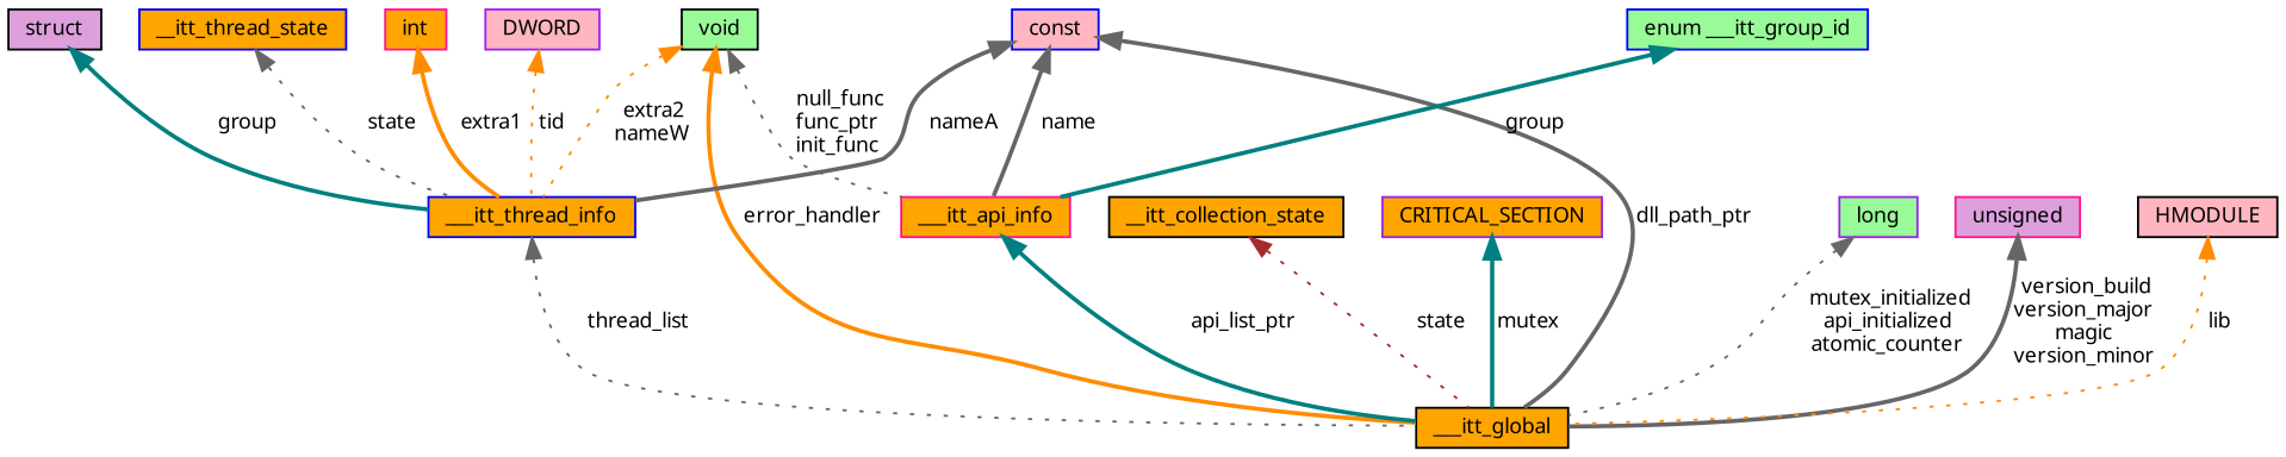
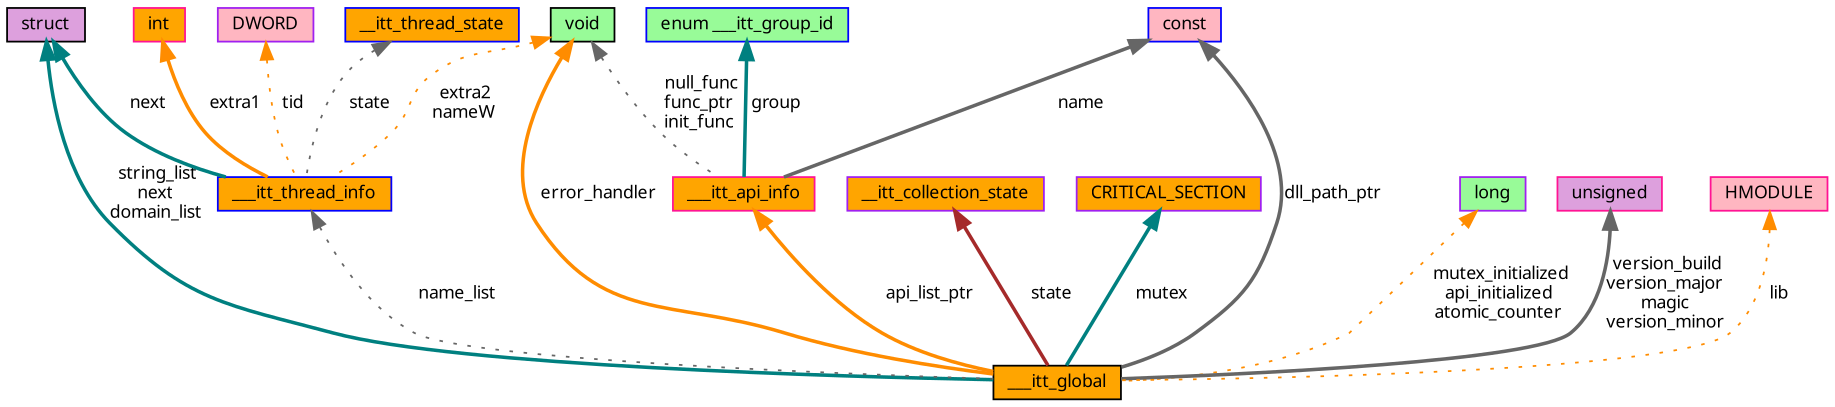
  digraph {
    fontname="Noto Sans"
    rankdir=TB
    node [color=black fillcolor=orange fontname="Noto Sans" fontsize=10 shape=record style=filled]
    edge [color=gray40 dir=back fontname="Noto Sans" fontsize=10 labelfontname=Helvetica labelfontsize=10 style=bold]
    n1 [fontcolor=black height=0.2 label=___itt_global width=0.4]
    n2 [fillcolor=plum height=0.2 label=struct width=0.4]
    n3 [color=blue height=0.2 label=___itt_thread_info width=0.4]
    n4 [fillcolor=palegreen height=0.2 label=void width=0.4]
    n5 [color=deeppink height=0.2 label=___itt_api_info width=0.4]
-   n6 [height=0.2 label=__itt_collection_state width=0.4]
+   n6 [color=purple height=0.2 label=__itt_collection_state width=0.4]
    n7 [color=purple height=0.2 label=CRITICAL_SECTION width=0.4]
    n8 [color=blue fillcolor=lightpink height=0.2 label=const width=0.4]
    n9 [color=blue fillcolor=palegreen height=0.2 label="enum ___itt_group_id" width=0.4]
    n10 [color=purple fillcolor=palegreen height=0.2 label=long width=0.4]
    n11 [color=deeppink fillcolor=plum height=0.2 label=unsigned width=0.4]
    n12 [color=blue height=0.2 label=__itt_thread_state width=0.4]
    n13 [color=deeppink height=0.2 label=int width=0.4]
    n14 [color=purple fillcolor=lightpink height=0.2 label=DWORD width=0.4]
-   n15 [fillcolor=lightpink height=0.2 label=HMODULE width=0.4]
-   n2 -> n3 [color=teal label=" group"]
-   n3 -> n1 [label=" thread_list" style=dotted]
+   n15 [color=deeppink fillcolor=lightpink height=0.2 label=HMODULE width=0.4]
+   n2 -> n1 [color=teal label=" string_list\nnext\ndomain_list"]
+   n2 -> n3 [color=teal label=" next"]
+   n3 -> n1 [label=" name_list" style=dotted]
    n4 -> n1 [color=darkorange label=" error_handler"]
    n4 -> n3 [color=darkorange label=" extra2\nnameW" style=dotted]
    n4 -> n5 [label=" null_func\nfunc_ptr\ninit_func" style=dotted]
-   n5 -> n1 [color=teal label=" api_list_ptr"]
-   n6 -> n1 [color=brown label=" state" style=dotted]
+   n5 -> n1 [color=darkorange label=" api_list_ptr"]
+   n6 -> n1 [color=brown label=" state"]
    n7 -> n1 [color=teal label=" mutex"]
    n8 -> n1 [label=" dll_path_ptr"]
-   n8 -> n3 [label=" nameA"]
    n8 -> n5 [label=" name"]
    n9 -> n5 [color=teal label=" group"]
-   n10 -> n1 [label=" mutex_initialized\napi_initialized\natomic_counter" style=dotted]
+   n10 -> n1 [color=darkorange label=" mutex_initialized\napi_initialized\natomic_counter" style=dotted]
    n11 -> n1 [label=" version_build\nversion_major\nmagic\nversion_minor"]
    n12 -> n3 [label=" state" style=dotted]
    n13 -> n3 [color=darkorange label=" extra1"]
    n14 -> n3 [color=darkorange label=" tid" style=dotted]
    n15 -> n1 [color=darkorange label=" lib" style=dotted]
  }
